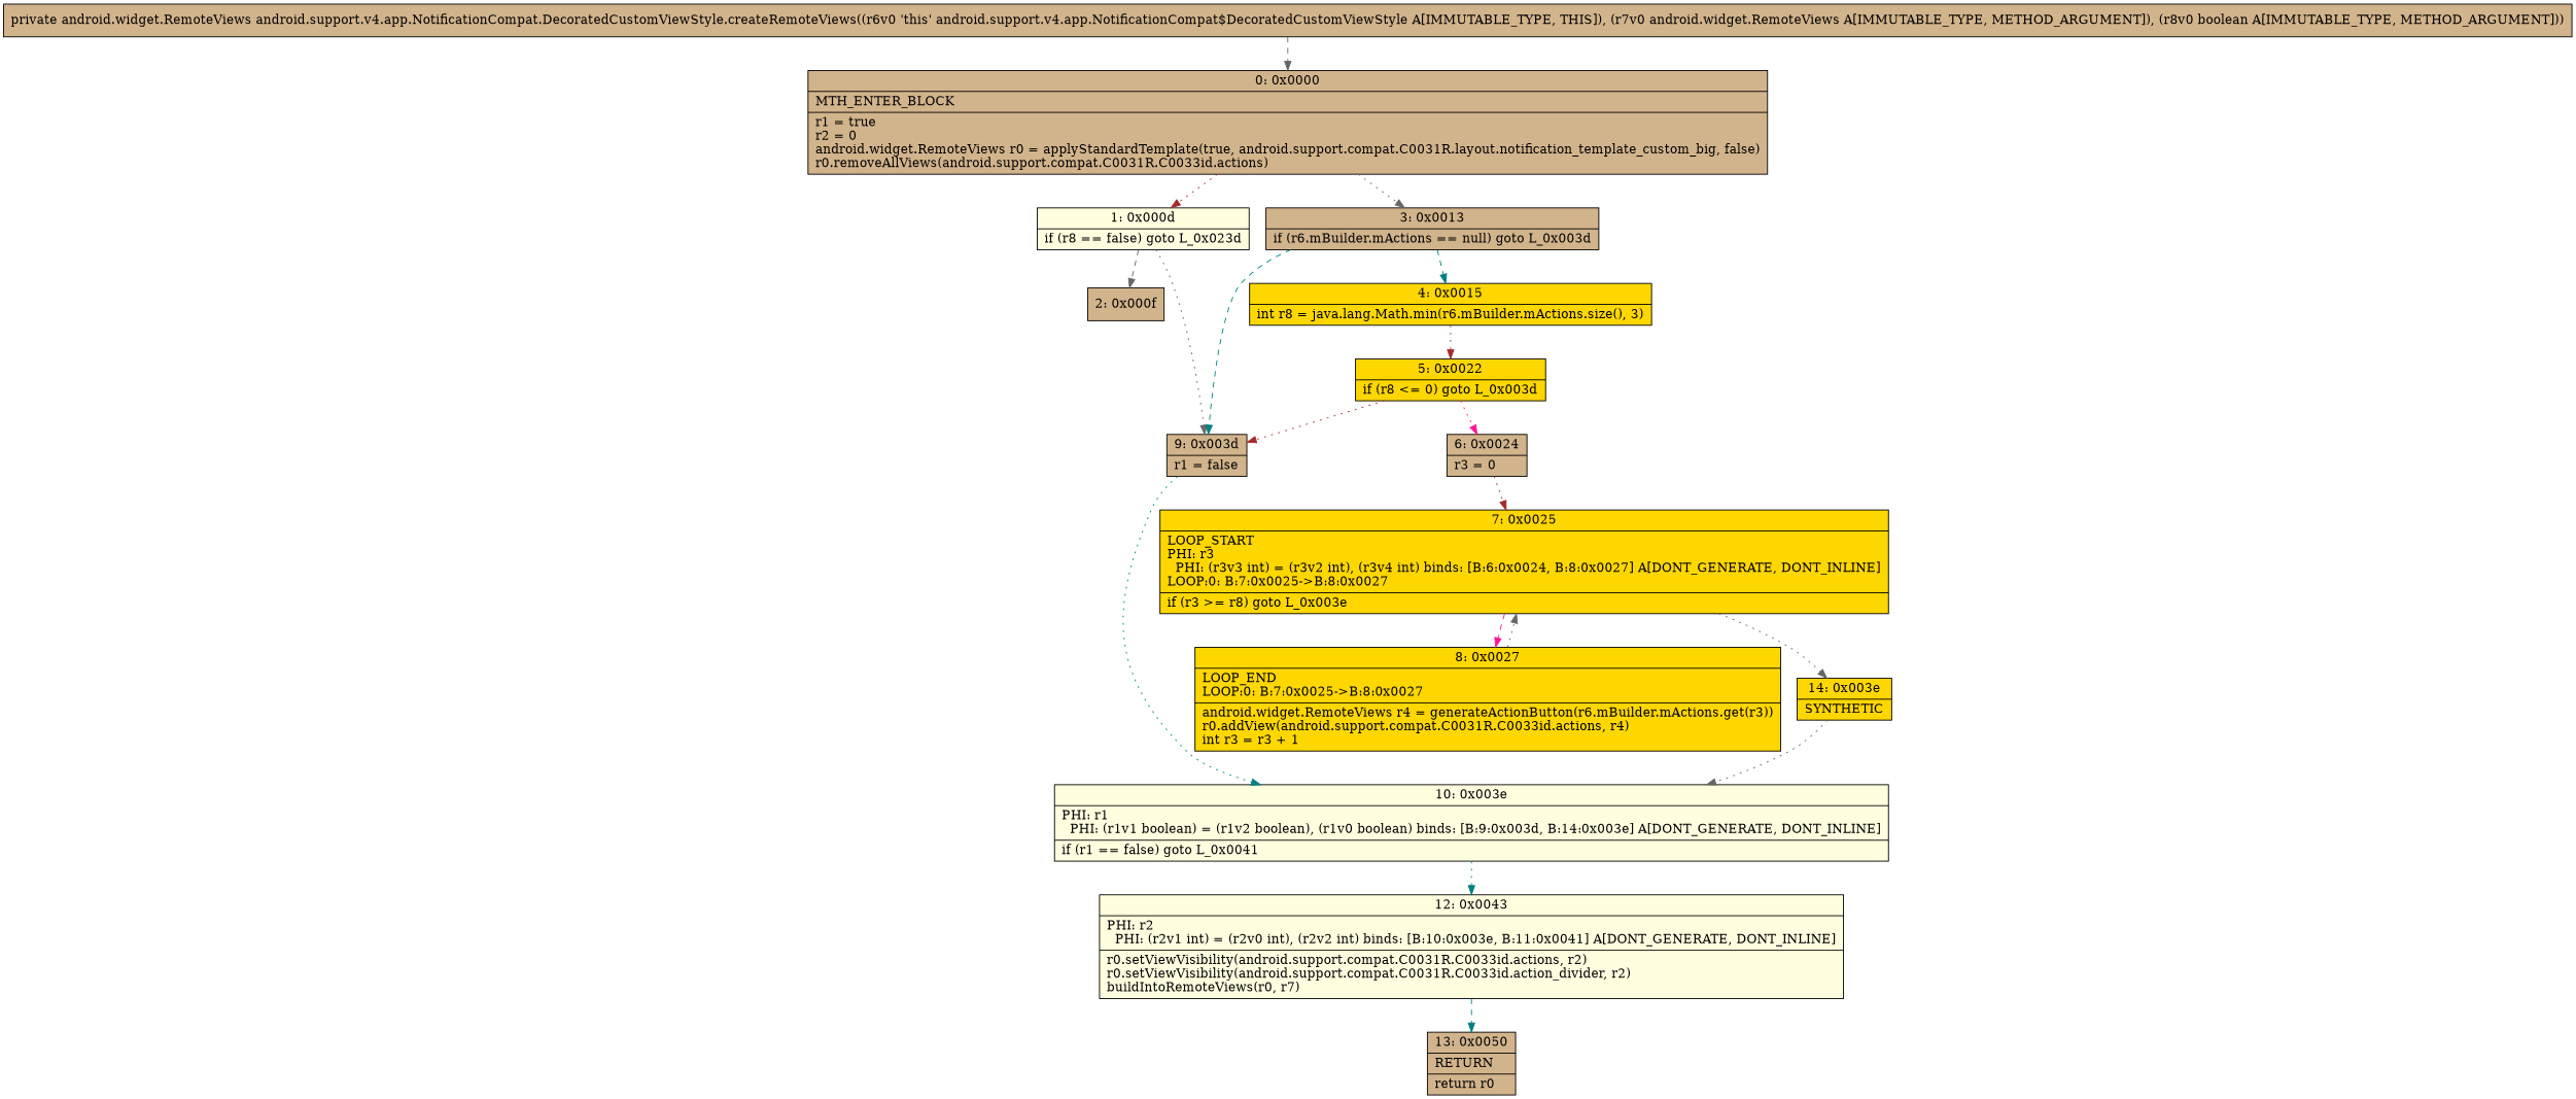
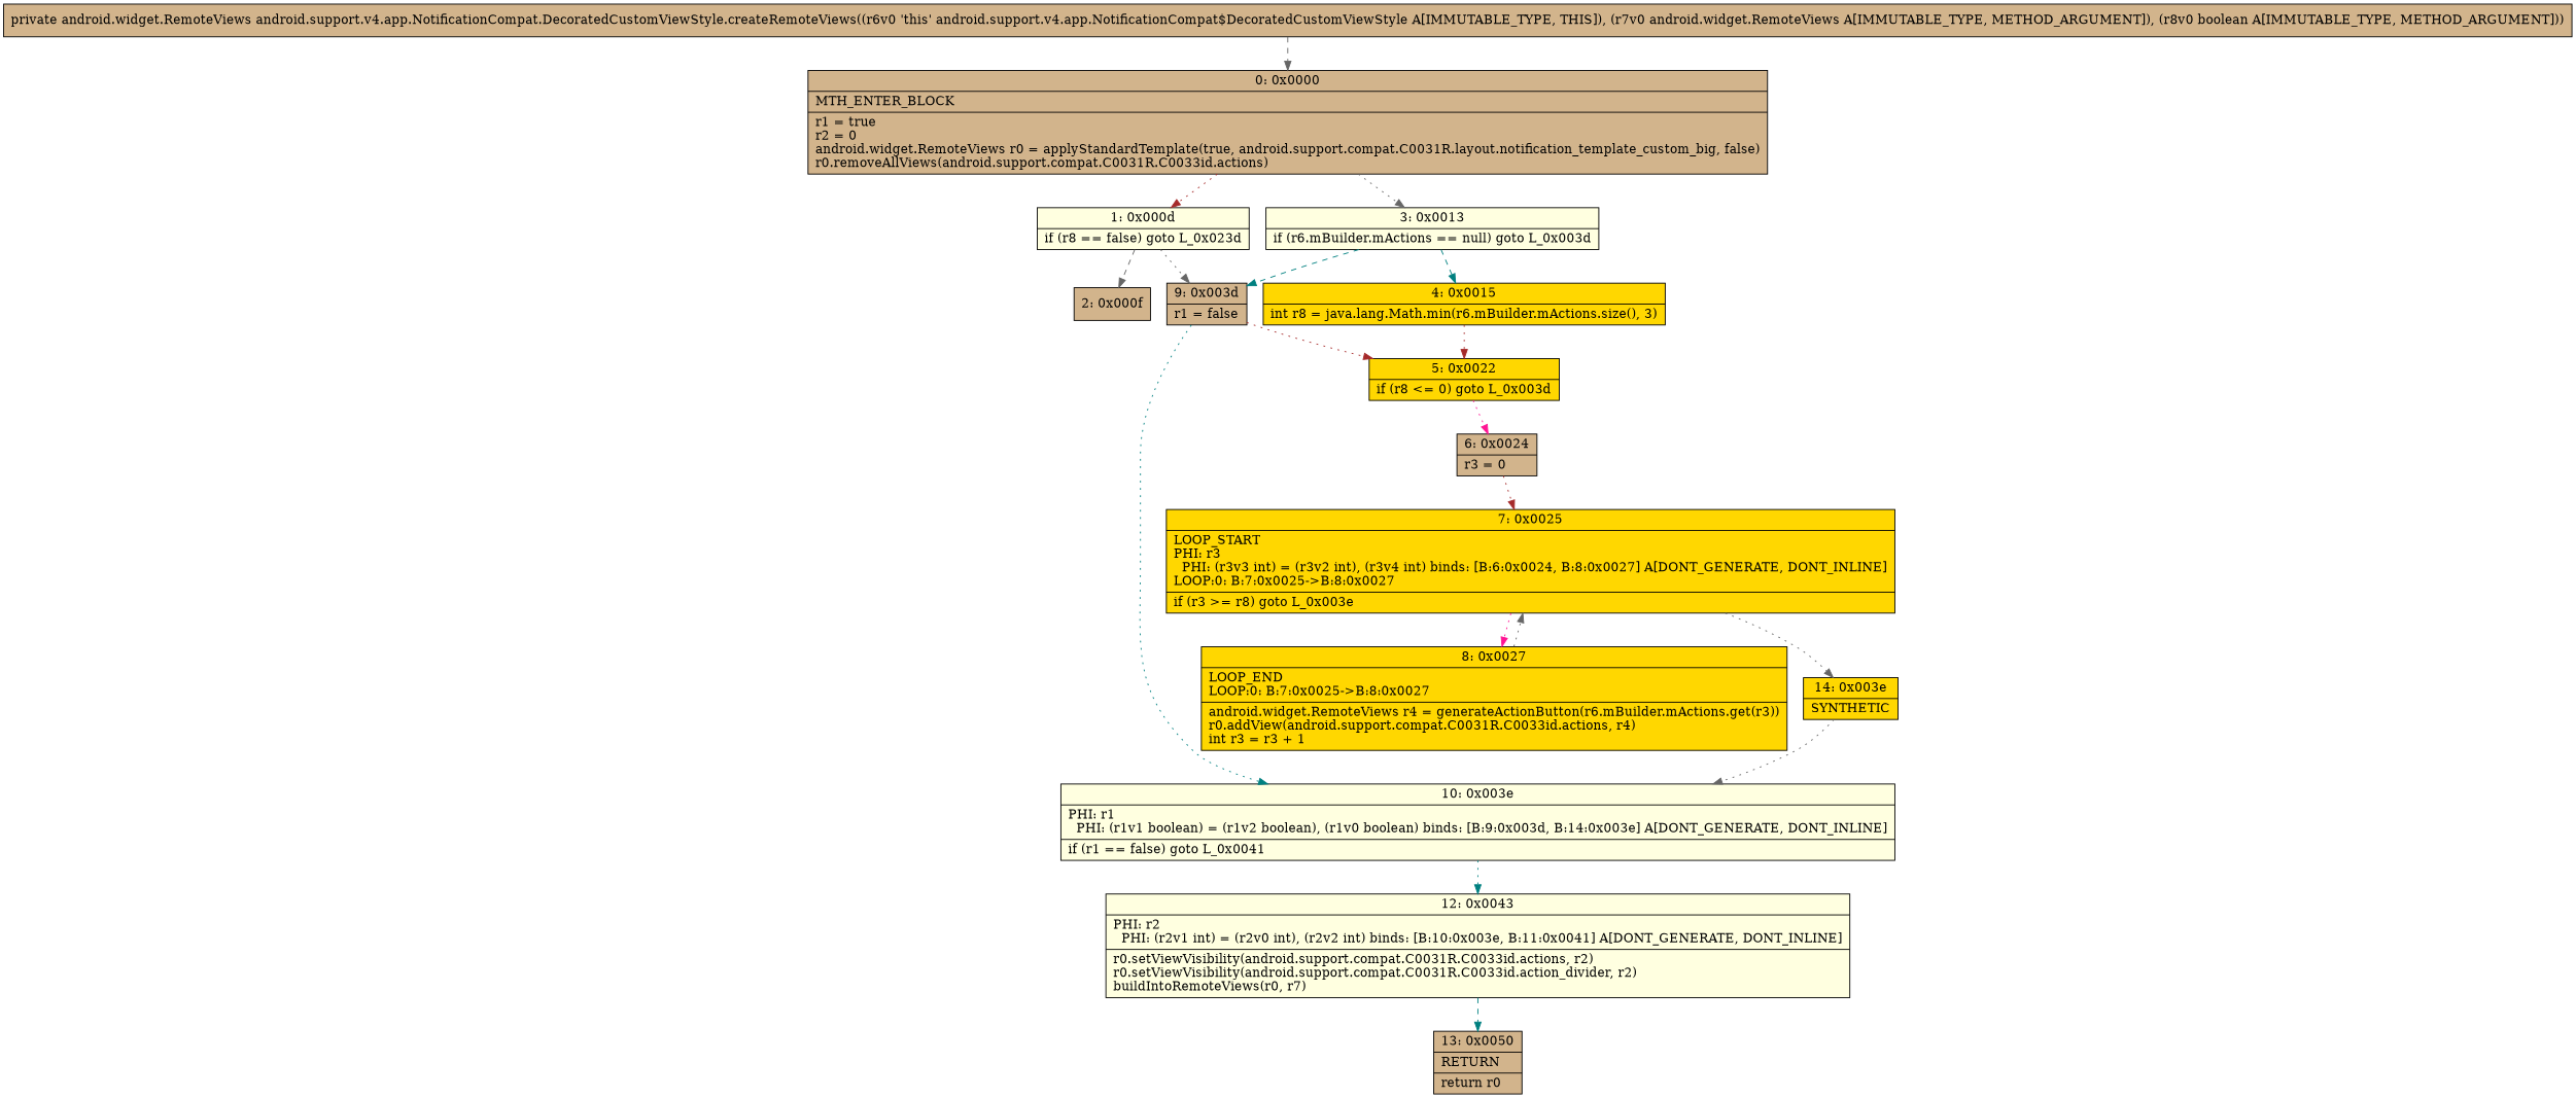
  digraph {
    node [fillcolor=tan shape=record style=filled]
    edge [color=gray40 style=dotted]
    n1 [label="{0\:\ 0x0000|MTH_ENTER_BLOCK\l|r1 = true\lr2 = 0\landroid.widget.RemoteViews r0 = applyStandardTemplate(true, android.support.compat.C0031R.layout.notification_template_custom_big, false)\lr0.removeAllViews(android.support.compat.C0031R.C0033id.actions)\l}"]
    n2 [fillcolor=lightyellow label="{1\:\ 0x000d|if (r8 == false) goto L_0x023d\l}"]
-   n3 [label="{3\:\ 0x0013|if (r6.mBuilder.mActions == null) goto L_0x003d\l}"]
+   n3 [fillcolor=lightyellow label="{3\:\ 0x0013|if (r6.mBuilder.mActions == null) goto L_0x003d\l}"]
    n4 [label="{2\:\ 0x000f}"]
    n5 [label="{9\:\ 0x003d|r1 = false\l}"]
    n6 [fillcolor=lightyellow label="{10\:\ 0x003e|PHI: r1 \l  PHI: (r1v1 boolean) = (r1v2 boolean), (r1v0 boolean) binds: [B:9:0x003d, B:14:0x003e] A[DONT_GENERATE, DONT_INLINE]\l|if (r1 == false) goto L_0x0041\l}"]
    n7 [fillcolor=gold label="{4\:\ 0x0015|int r8 = java.lang.Math.min(r6.mBuilder.mActions.size(), 3)\l}"]
    n8 [fillcolor=gold label="{5\:\ 0x0022|if (r8 \<= 0) goto L_0x003d\l}"]
    n9 [label="{6\:\ 0x0024|r3 = 0\l}"]
    n10 [fillcolor=gold label="{7\:\ 0x0025|LOOP_START\lPHI: r3 \l  PHI: (r3v3 int) = (r3v2 int), (r3v4 int) binds: [B:6:0x0024, B:8:0x0027] A[DONT_GENERATE, DONT_INLINE]\lLOOP:0: B:7:0x0025\-\>B:8:0x0027\l|if (r3 \>= r8) goto L_0x003e\l}"]
    n11 [fillcolor=gold label="{8\:\ 0x0027|LOOP_END\lLOOP:0: B:7:0x0025\-\>B:8:0x0027\l|android.widget.RemoteViews r4 = generateActionButton(r6.mBuilder.mActions.get(r3))\lr0.addView(android.support.compat.C0031R.C0033id.actions, r4)\lint r3 = r3 + 1\l}"]
    n12 [fillcolor=gold label="{14\:\ 0x003e|SYNTHETIC\l}"]
    n13 [fillcolor=lightyellow label="{12\:\ 0x0043|PHI: r2 \l  PHI: (r2v1 int) = (r2v0 int), (r2v2 int) binds: [B:10:0x003e, B:11:0x0041] A[DONT_GENERATE, DONT_INLINE]\l|r0.setViewVisibility(android.support.compat.C0031R.C0033id.actions, r2)\lr0.setViewVisibility(android.support.compat.C0031R.C0033id.action_divider, r2)\lbuildIntoRemoteViews(r0, r7)\l}"]
    n14 [label="{13\:\ 0x0050|RETURN\l|return r0\l}"]
    n15 [label="{private android.widget.RemoteViews android.support.v4.app.NotificationCompat.DecoratedCustomViewStyle.createRemoteViews((r6v0 'this' android.support.v4.app.NotificationCompat$DecoratedCustomViewStyle A[IMMUTABLE_TYPE, THIS]), (r7v0 android.widget.RemoteViews A[IMMUTABLE_TYPE, METHOD_ARGUMENT]), (r8v0 boolean A[IMMUTABLE_TYPE, METHOD_ARGUMENT])) }"]
    n1 -> n2 [color=brown]
    n1 -> n3
    n2 -> n4 [style=dashed]
    n2 -> n5
    n3 -> n5 [color=teal style=dashed]
    n3 -> n7 [color=teal style=dashed]
    n5 -> n6 [color=teal]
    n6 -> n13 [color=teal]
    n7 -> n8 [color=brown]
-   n8 -> n5 [color=brown]
+   n5 -> n8 [color=brown]
    n8 -> n9 [color=deeppink]
    n9 -> n10 [color=brown]
-   n10 -> n11 [color=deeppink style=dashed]
+   n10 -> n11 [color=deeppink]
    n10 -> n12
    n11 -> n10
    n12 -> n6
    n13 -> n14 [color=teal style=dashed]
    n15 -> n1 [style=dashed]
  }
